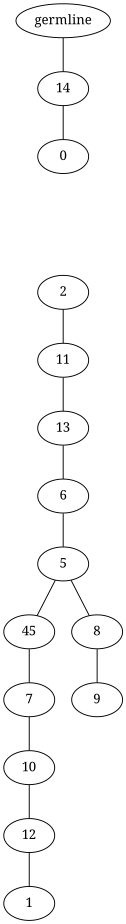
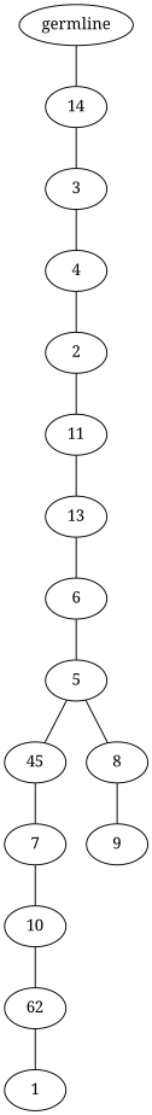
  graph {
    fontname="Noto Serif"
    node [fontname="Noto Serif"]
    edge [fontname="Noto Serif"]
    n1 [label=germline]
    n2 [label=14]
-   n3 [label=0]
+   n3 [label=3]
+   n4 [label=4]
    n5 [label=2]
    n6 [label=11]
    n7 [label=13]
    n8 [label=6]
    n9 [label=5]
    n10 [label=45]
    n11 [label=8]
    n12 [label=7]
    n13 [label=9]
    n14 [label=10]
-   n15 [label=12]
+   n15 [label=62]
    n16 [label=1]
    n1 -- n2
    n2 -- n3
+   n3 -- n4
+   n4 -- n5
    n5 -- n6
    n6 -- n7
    n7 -- n8
    n8 -- n9
    n9 -- n10
    n9 -- n11
    n10 -- n12
    n11 -- n13
    n12 -- n14
    n14 -- n15
    n15 -- n16
  }
